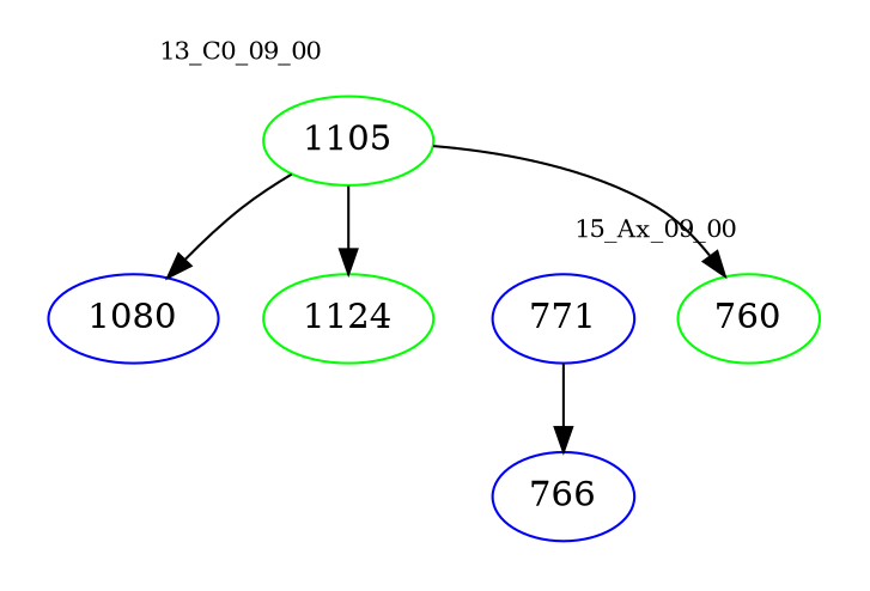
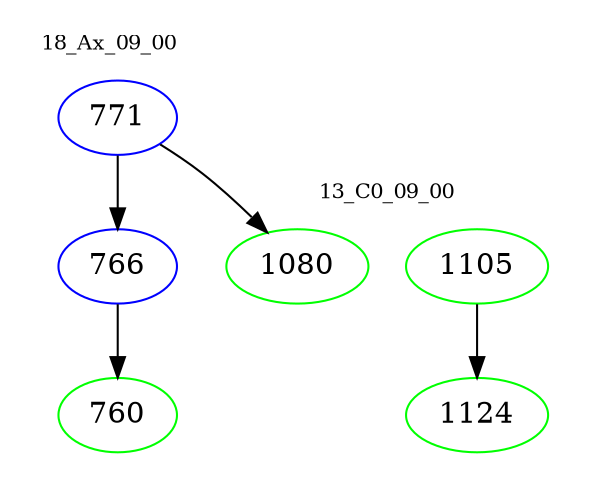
  digraph {
    node [color=blue]
    edge [color=black]
    n1 [label=766]
    n2 [color=green label=760]
    n3 [label=771]
    n4 [color=green label=1105]
-   n5 [label=1080]
+   n5 [color=green label=1080]
    n6 [color=green label=1124]
    subgraph cluster_1 {
      color=white
      fontsize=10
-     label="15_Ax_09_00"
+     label="18_Ax_09_00"
      n1
      n2
      n3
    }
    subgraph cluster_2 {
      color=white
      fontsize=10
      label="13_C0_09_00"
      n4
      n5
      n6
    }
-   n4 -> n2
+   n1 -> n2
    n3 -> n1
-   n4 -> n5
+   n3 -> n5
    n4 -> n6
  }
